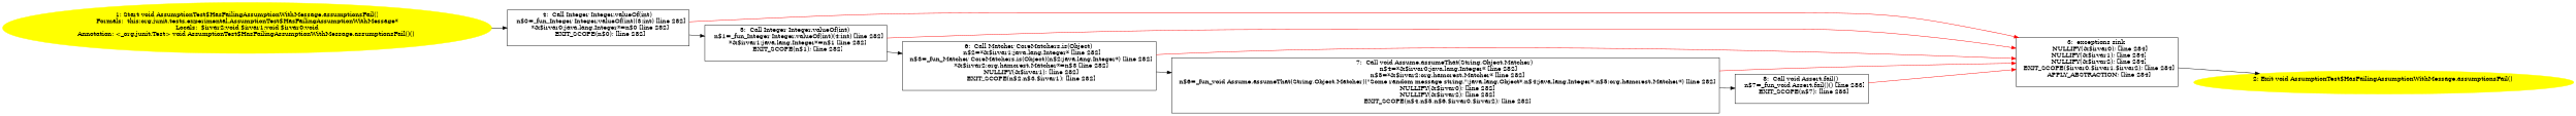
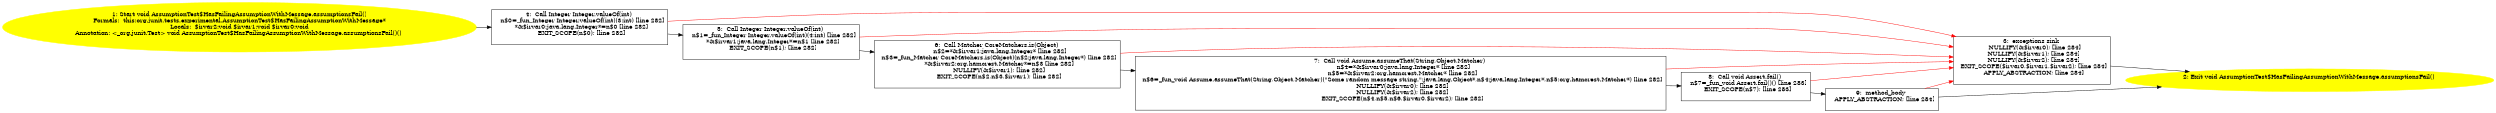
  digraph {
    rankdir=LR
    node [shape=box]
    n1 [color=yellow label="1: Start void AssumptionTest$HasFailingAssumptionWithMessage.assumptionsFail()\nFormals:  this:org.junit.tests.experimental.AssumptionTest$HasFailingAssumptionWithMessage*\nLocals:  $irvar2:void $irvar1:void $irvar0:void\nAnnotation: <_org.junit.Test> void AssumptionTest$HasFailingAssumptionWithMessage.assumptionsFail()() \n  " style=filled shape=""]
    n2 [label="4:  Call Integer Integer.valueOf(int) \n   n$0=_fun_Integer Integer.valueOf(int)(3:int) [line 282]\n  *&$irvar0:java.lang.Integer*=n$0 [line 282]\n  EXIT_SCOPE(n$0); [line 282]\n "]
    n3 [label="3:  exceptions sink \n   NULLIFY(&$irvar0); [line 284]\n  NULLIFY(&$irvar1); [line 284]\n  NULLIFY(&$irvar2); [line 284]\n  EXIT_SCOPE($irvar0,$irvar1,$irvar2); [line 284]\n  APPLY_ABSTRACTION; [line 284]\n "]
    n4 [label="5:  Call Integer Integer.valueOf(int) \n   n$1=_fun_Integer Integer.valueOf(int)(4:int) [line 282]\n  *&$irvar1:java.lang.Integer*=n$1 [line 282]\n  EXIT_SCOPE(n$1); [line 282]\n "]
    n5 [color=yellow label="2: Exit void AssumptionTest$HasFailingAssumptionWithMessage.assumptionsFail() \n  " style=filled shape=""]
    n6 [label="6:  Call Matcher CoreMatchers.is(Object) \n   n$2=*&$irvar1:java.lang.Integer* [line 282]\n  n$3=_fun_Matcher CoreMatchers.is(Object)(n$2:java.lang.Integer*) [line 282]\n  *&$irvar2:org.hamcrest.Matcher*=n$3 [line 282]\n  NULLIFY(&$irvar1); [line 282]\n  EXIT_SCOPE(n$2,n$3,$irvar1); [line 282]\n "]
    n7 [label="7:  Call void Assume.assumeThat(String,Object,Matcher) \n   n$4=*&$irvar0:java.lang.Integer* [line 282]\n  n$5=*&$irvar2:org.hamcrest.Matcher* [line 282]\n  n$6=_fun_void Assume.assumeThat(String,Object,Matcher)(\"Some random message string.\":java.lang.Object*,n$4:java.lang.Integer*,n$5:org.hamcrest.Matcher*) [line 282]\n  NULLIFY(&$irvar0); [line 282]\n  NULLIFY(&$irvar2); [line 282]\n  EXIT_SCOPE(n$4,n$5,n$6,$irvar0,$irvar2); [line 282]\n "]
    n8 [label="8:  Call void Assert.fail() \n   n$7=_fun_void Assert.fail()() [line 283]\n  EXIT_SCOPE(n$7); [line 283]\n "]
+   n9 [label="9:  method_body \n   APPLY_ABSTRACTION; [line 284]\n "]
    n1 -> n2
    n2 -> n3 [color=red]
    n2 -> n4
    n3 -> n5
    n4 -> n3 [color=red]
    n4 -> n6
    n6 -> n3 [color=red]
    n6 -> n7
    n7 -> n3 [color=red]
    n7 -> n8
    n8 -> n3 [color=red]
+   n8 -> n9
+   n9 -> n3 [color=red]
+   n9 -> n5
  }
